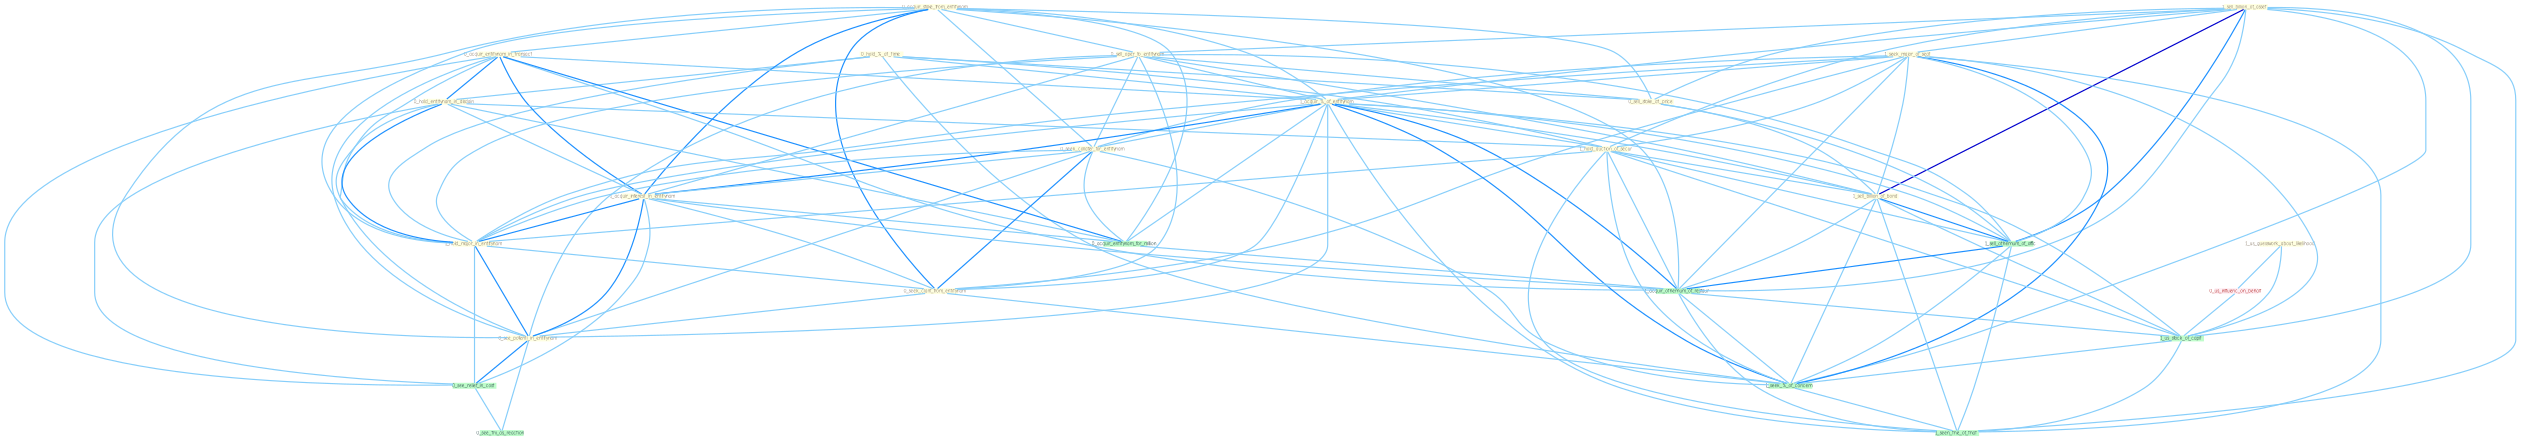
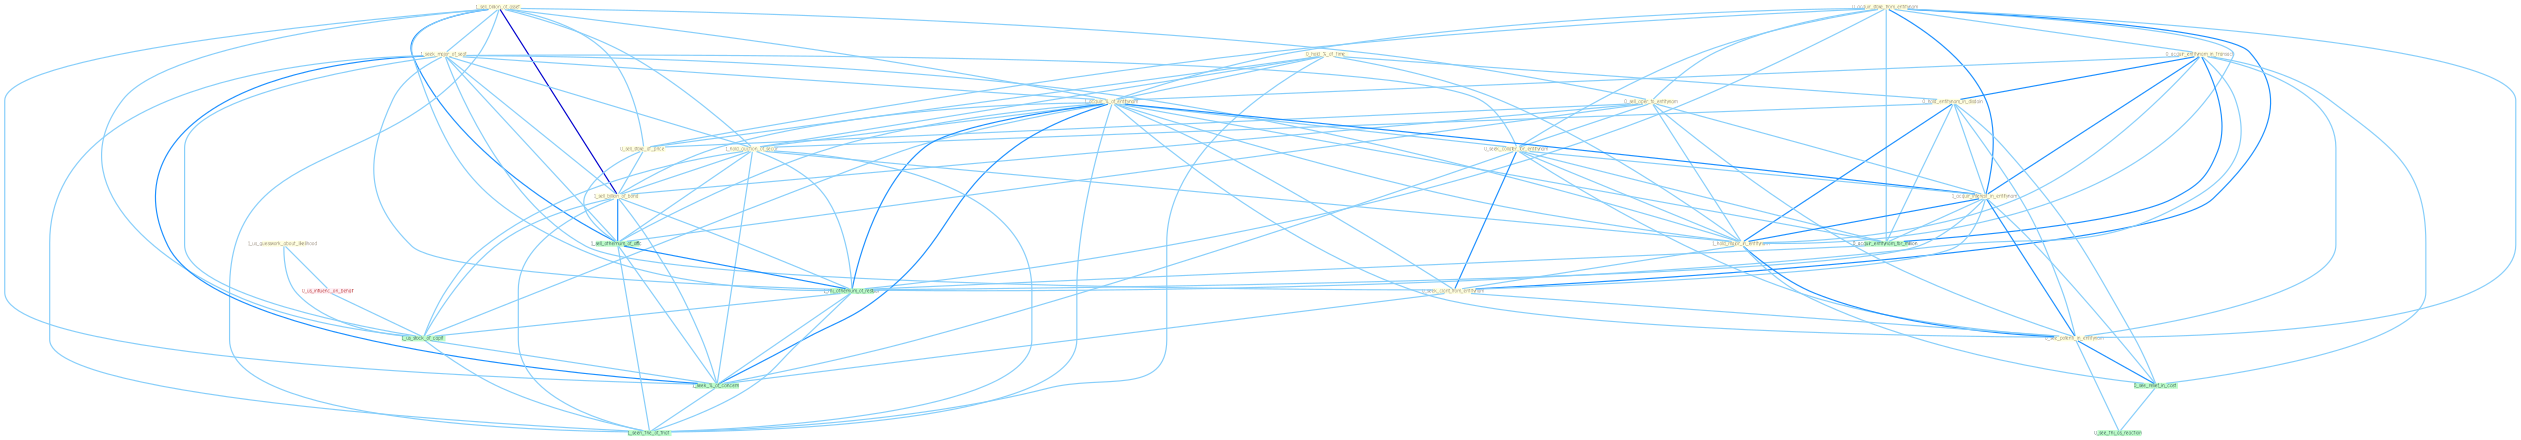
  graph {
    fontname="Comic Neue"
    node [color="#ffffe0" fixedsize=true fontcolor="#8b7d6b" fontname="Comic Neue" fontsize=4 shape=polygon style=filled]
    edge [color="#87cefa" fontname="Comic Neue" w=1]
    "0_hold_%_at_time " [height=.06 width=.5]
    "1_us_guesswork_about_likelihood " [height=.06 width=.5]
    "1_sell_billion_of_asset " [height=.06 width=.5]
    "0_acquir_stake_from_entitynam " [height=.06 width=.5]
    "0_acquir_entitynam_in_transact " [height=.06 width=.5]
    "0_hold_entitynam_in_disdain " [height=.06 width=.5]
    "0_sell_oper_to_entitynam " [height=.06 width=.5]
    "1_seek_major_of_seat " [height=.06 width=.5]
    "1_acquir_%_of_entitynam " [height=.06 width=.5]
    "1_hold_auction_of_secur " [height=.06 width=.5]
    "0_seek_collater_for_entitynam " [height=.06 width=.5]
    "1_acquir_interest_in_entitynam " [height=.06 width=.5]
    "1_hold_major_in_entitynam " [height=.06 width=.5]
    "0_sell_stake_at_price " [height=.06 width=.5]
    "1_sell_billion_of_bond " [height=.06 width=.5]
    "0_seek_clarif_from_entitynam " [height=.06 width=.5]
    "0_see_potenti_in_entitynam " [height=.06 width=.5]
    "0_us_influenc_on_behalf " [color="#fff0f5" fontcolor="#b22222" height=.06 width=.5]
    "1_seek_%_of_concern " [color="#BDFCC9" fontcolor="#2f4f4f" height=.06 width=.5]
    "1_us_stock_of_capit " [color="#BDFCC9" fontcolor="#2f4f4f" height=.06 width=.5]
    "1_sell_othernum_of_offic " [color="#BDFCC9" fontcolor="#2f4f4f" height=.06 width=.5]
-   "1_acquir_othernum_of_restaur " [color="#BDFCC9" fontcolor="#2f4f4f" height=.06 width=.5]
+   "1_acquir_othernum_of_restaur " [color="#BDFCC9" fontcolor="#2f4f4f" height=.06 width=.5 label="1_thi_othernum_of_restaur"]
    "1_seen_the_of_that " [color="#BDFCC9" fontcolor="#2f4f4f" height=.06 width=.5]
    "0_acquir_entitynam_for_million " [color="#BDFCC9" fontcolor="#2f4f4f" height=.06 width=.5]
    "0_see_relief_in_cost " [color="#BDFCC9" fontcolor="#2f4f4f" height=.06 width=.5]
    "0_see_thi_as_reaction " [color="#BDFCC9" fontcolor="#2f4f4f" height=.06 width=.5]
    subgraph sub_1 {
      "0_hold_%_at_time "
      "1_us_guesswork_about_likelihood "
      "1_sell_billion_of_asset "
      "0_acquir_stake_from_entitynam "
      "0_acquir_entitynam_in_transact "
      "0_hold_entitynam_in_disdain "
      "0_sell_oper_to_entitynam "
      "1_seek_major_of_seat "
      "1_acquir_%_of_entitynam "
      "1_hold_auction_of_secur "
      "0_seek_collater_for_entitynam "
      "1_acquir_interest_in_entitynam "
      "1_hold_major_in_entitynam "
      "0_sell_stake_at_price "
      "1_sell_billion_of_bond "
      "0_seek_clarif_from_entitynam "
      "0_see_potenti_in_entitynam "
    }
    subgraph sub_2 {
      "0_us_influenc_on_behalf "
    }
    "0_hold_%_at_time " -- "0_hold_entitynam_in_disdain "
    "0_hold_%_at_time " -- "1_acquir_%_of_entitynam "
    "0_hold_%_at_time " -- "1_hold_auction_of_secur "
    "0_hold_%_at_time " -- "1_hold_major_in_entitynam "
    "0_hold_%_at_time " -- "0_sell_stake_at_price "
-   "0_hold_%_at_time " -- "1_seek_%_of_concern "
+   "0_hold_%_at_time " -- "1_seen_the_of_that "
    "1_us_guesswork_about_likelihood " -- "0_us_influenc_on_behalf "
    "1_us_guesswork_about_likelihood " -- "1_us_stock_of_capit "
    "1_sell_billion_of_asset " -- "0_sell_oper_to_entitynam "
    "1_sell_billion_of_asset " -- "1_seek_major_of_seat "
    "1_sell_billion_of_asset " -- "1_acquir_%_of_entitynam "
    "1_sell_billion_of_asset " -- "1_hold_auction_of_secur "
    "1_sell_billion_of_asset " -- "0_sell_stake_at_price "
    "1_sell_billion_of_asset " -- "1_sell_billion_of_bond " [color="#0000cd" w=3]
    "1_sell_billion_of_asset " -- "1_seek_%_of_concern "
    "1_sell_billion_of_asset " -- "1_us_stock_of_capit "
    "1_sell_billion_of_asset " -- "1_sell_othernum_of_offic " [color="#1e90ff" w=2]
    "1_sell_billion_of_asset " -- "1_acquir_othernum_of_restaur "
    "1_sell_billion_of_asset " -- "1_seen_the_of_that "
    "0_acquir_stake_from_entitynam " -- "0_acquir_entitynam_in_transact "
    "0_acquir_stake_from_entitynam " -- "0_sell_oper_to_entitynam "
    "0_acquir_stake_from_entitynam " -- "1_acquir_%_of_entitynam " [w=2]
    "0_acquir_stake_from_entitynam " -- "0_seek_collater_for_entitynam "
    "0_acquir_stake_from_entitynam " -- "1_acquir_interest_in_entitynam " [color="#1e90ff" w=2]
    "0_acquir_stake_from_entitynam " -- "1_hold_major_in_entitynam "
    "0_acquir_stake_from_entitynam " -- "0_sell_stake_at_price "
    "0_acquir_stake_from_entitynam " -- "0_seek_clarif_from_entitynam " [color="#1e90ff" w=2]
    "0_acquir_stake_from_entitynam " -- "0_see_potenti_in_entitynam "
    "0_acquir_stake_from_entitynam " -- "1_acquir_othernum_of_restaur "
    "0_acquir_stake_from_entitynam " -- "0_acquir_entitynam_for_million "
    "0_acquir_entitynam_in_transact " -- "0_hold_entitynam_in_disdain " [color="#1e90ff" w=2]
    "0_acquir_entitynam_in_transact " -- "1_acquir_%_of_entitynam "
    "0_acquir_entitynam_in_transact " -- "1_acquir_interest_in_entitynam " [color="#1e90ff" w=2]
    "0_acquir_entitynam_in_transact " -- "1_hold_major_in_entitynam "
    "0_acquir_entitynam_in_transact " -- "0_see_potenti_in_entitynam "
    "0_acquir_entitynam_in_transact " -- "1_acquir_othernum_of_restaur "
    "0_acquir_entitynam_in_transact " -- "0_acquir_entitynam_for_million " [color="#1e90ff" w=2]
    "0_acquir_entitynam_in_transact " -- "0_see_relief_in_cost "
    "0_hold_entitynam_in_disdain " -- "1_hold_auction_of_secur "
    "0_hold_entitynam_in_disdain " -- "1_acquir_interest_in_entitynam "
    "0_hold_entitynam_in_disdain " -- "1_hold_major_in_entitynam " [color="#1e90ff" w=2]
    "0_hold_entitynam_in_disdain " -- "0_see_potenti_in_entitynam "
    "0_hold_entitynam_in_disdain " -- "0_acquir_entitynam_for_million "
    "0_hold_entitynam_in_disdain " -- "0_see_relief_in_cost "
-   "0_sell_oper_to_entitynam " -- "1_acquir_%_of_entitynam "
    "0_sell_oper_to_entitynam " -- "0_seek_collater_for_entitynam "
    "0_sell_oper_to_entitynam " -- "1_acquir_interest_in_entitynam "
    "0_sell_oper_to_entitynam " -- "1_hold_major_in_entitynam "
    "0_sell_oper_to_entitynam " -- "0_sell_stake_at_price "
    "0_sell_oper_to_entitynam " -- "1_sell_billion_of_bond "
-   "0_sell_oper_to_entitynam " -- "0_seek_clarif_from_entitynam "
    "0_sell_oper_to_entitynam " -- "0_see_potenti_in_entitynam "
    "0_sell_oper_to_entitynam " -- "1_sell_othernum_of_offic "
    "1_seek_major_of_seat " -- "1_acquir_%_of_entitynam "
    "1_seek_major_of_seat " -- "1_hold_auction_of_secur "
    "1_seek_major_of_seat " -- "0_seek_collater_for_entitynam "
    "1_seek_major_of_seat " -- "1_hold_major_in_entitynam "
    "1_seek_major_of_seat " -- "1_sell_billion_of_bond "
    "1_seek_major_of_seat " -- "0_seek_clarif_from_entitynam "
    "1_seek_major_of_seat " -- "1_seek_%_of_concern " [color="#1e90ff" w=2]
    "1_seek_major_of_seat " -- "1_us_stock_of_capit "
    "1_seek_major_of_seat " -- "1_sell_othernum_of_offic "
    "1_seek_major_of_seat " -- "1_acquir_othernum_of_restaur "
    "1_seek_major_of_seat " -- "1_seen_the_of_that "
    "1_acquir_%_of_entitynam " -- "1_hold_auction_of_secur "
    "1_acquir_%_of_entitynam " -- "0_seek_collater_for_entitynam "
    "1_acquir_%_of_entitynam " -- "1_acquir_interest_in_entitynam " [color="#1e90ff" w=2]
    "1_acquir_%_of_entitynam " -- "1_hold_major_in_entitynam "
    "1_acquir_%_of_entitynam " -- "1_sell_billion_of_bond "
    "1_acquir_%_of_entitynam " -- "0_seek_clarif_from_entitynam "
    "1_acquir_%_of_entitynam " -- "0_see_potenti_in_entitynam "
    "1_acquir_%_of_entitynam " -- "1_seek_%_of_concern " [color="#1e90ff" w=2]
    "1_acquir_%_of_entitynam " -- "1_us_stock_of_capit "
    "1_acquir_%_of_entitynam " -- "1_sell_othernum_of_offic "
    "1_acquir_%_of_entitynam " -- "1_acquir_othernum_of_restaur " [color="#1e90ff" w=2]
    "1_acquir_%_of_entitynam " -- "1_seen_the_of_that "
    "1_acquir_%_of_entitynam " -- "0_acquir_entitynam_for_million "
    "1_hold_auction_of_secur " -- "1_hold_major_in_entitynam "
    "1_hold_auction_of_secur " -- "1_sell_billion_of_bond "
    "1_hold_auction_of_secur " -- "1_seek_%_of_concern "
    "1_hold_auction_of_secur " -- "1_us_stock_of_capit "
    "1_hold_auction_of_secur " -- "1_sell_othernum_of_offic "
    "1_hold_auction_of_secur " -- "1_acquir_othernum_of_restaur "
    "1_hold_auction_of_secur " -- "1_seen_the_of_that "
    "0_seek_collater_for_entitynam " -- "1_acquir_interest_in_entitynam "
    "0_seek_collater_for_entitynam " -- "1_hold_major_in_entitynam "
    "0_seek_collater_for_entitynam " -- "0_seek_clarif_from_entitynam " [color="#1e90ff" w=2]
    "0_seek_collater_for_entitynam " -- "0_see_potenti_in_entitynam "
    "0_seek_collater_for_entitynam " -- "1_seek_%_of_concern "
    "0_seek_collater_for_entitynam " -- "0_acquir_entitynam_for_million "
    "1_acquir_interest_in_entitynam " -- "1_hold_major_in_entitynam " [color="#1e90ff" w=2]
    "1_acquir_interest_in_entitynam " -- "0_seek_clarif_from_entitynam "
    "1_acquir_interest_in_entitynam " -- "0_see_potenti_in_entitynam " [color="#1e90ff" w=2]
    "1_acquir_interest_in_entitynam " -- "1_acquir_othernum_of_restaur "
    "1_acquir_interest_in_entitynam " -- "0_acquir_entitynam_for_million "
    "1_acquir_interest_in_entitynam " -- "0_see_relief_in_cost "
    "1_hold_major_in_entitynam " -- "0_seek_clarif_from_entitynam "
    "1_hold_major_in_entitynam " -- "0_see_potenti_in_entitynam " [color="#1e90ff" w=2]
    "1_hold_major_in_entitynam " -- "0_see_relief_in_cost "
    "0_sell_stake_at_price " -- "1_sell_billion_of_bond "
    "0_sell_stake_at_price " -- "1_sell_othernum_of_offic "
    "1_sell_billion_of_bond " -- "1_seek_%_of_concern "
    "1_sell_billion_of_bond " -- "1_us_stock_of_capit "
    "1_sell_billion_of_bond " -- "1_sell_othernum_of_offic " [color="#1e90ff" w=2]
    "1_sell_billion_of_bond " -- "1_acquir_othernum_of_restaur "
    "1_sell_billion_of_bond " -- "1_seen_the_of_that "
    "0_seek_clarif_from_entitynam " -- "0_see_potenti_in_entitynam "
    "0_seek_clarif_from_entitynam " -- "1_seek_%_of_concern "
    "0_see_potenti_in_entitynam " -- "0_see_relief_in_cost " [color="#1e90ff" w=2]
    "0_see_potenti_in_entitynam " -- "0_see_thi_as_reaction "
    "0_us_influenc_on_behalf " -- "1_us_stock_of_capit "
    "1_seek_%_of_concern " -- "1_seen_the_of_that "
    "1_us_stock_of_capit " -- "1_seek_%_of_concern "
    "1_us_stock_of_capit " -- "1_seen_the_of_that "
    "1_sell_othernum_of_offic " -- "1_seek_%_of_concern "
    "1_sell_othernum_of_offic " -- "1_acquir_othernum_of_restaur " [color="#1e90ff" w=2]
    "1_sell_othernum_of_offic " -- "1_seen_the_of_that "
    "1_acquir_othernum_of_restaur " -- "1_seek_%_of_concern "
    "1_acquir_othernum_of_restaur " -- "1_us_stock_of_capit "
    "1_acquir_othernum_of_restaur " -- "1_seen_the_of_that "
    "0_acquir_entitynam_for_million " -- "1_acquir_othernum_of_restaur "
    "0_see_relief_in_cost " -- "0_see_thi_as_reaction "
  }
